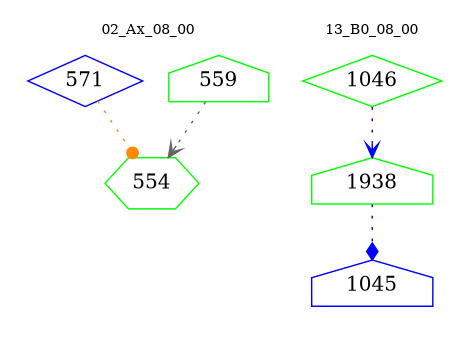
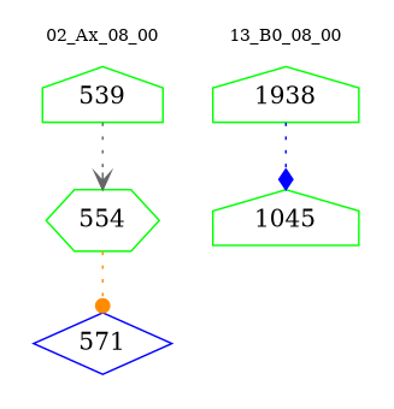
  digraph {
    node [color=green shape=house]
    edge [arrowhead=vee color=blue style=dotted]
-   n1 [label=559]
+   n1 [label=539]
    n2 [label=554 shape=hexagon]
    n3 [color=blue label=571 shape=diamond]
-   n4 [label=1046 shape=diamond]
    n5 [label=1938]
-   n6 [color=blue label=1045]
+   n6 [label=1045]
    subgraph cluster_1 {
      color=white
      fontsize=10
      label="02_Ax_08_00"
      n1
      n2
      n3
    }
    subgraph cluster_2 {
      color=white
      fontsize=10
      label="13_B0_08_00"
-     n4
      n5
      n6
    }
    n1 -> n2 [color=gray40]
-   n3 -> n2 [arrowhead=dot color=darkorange]
-   n4 -> n5
+   n2 -> n3 [arrowhead=dot color=darkorange]
    n5 -> n6 [arrowhead=diamond]
  }
